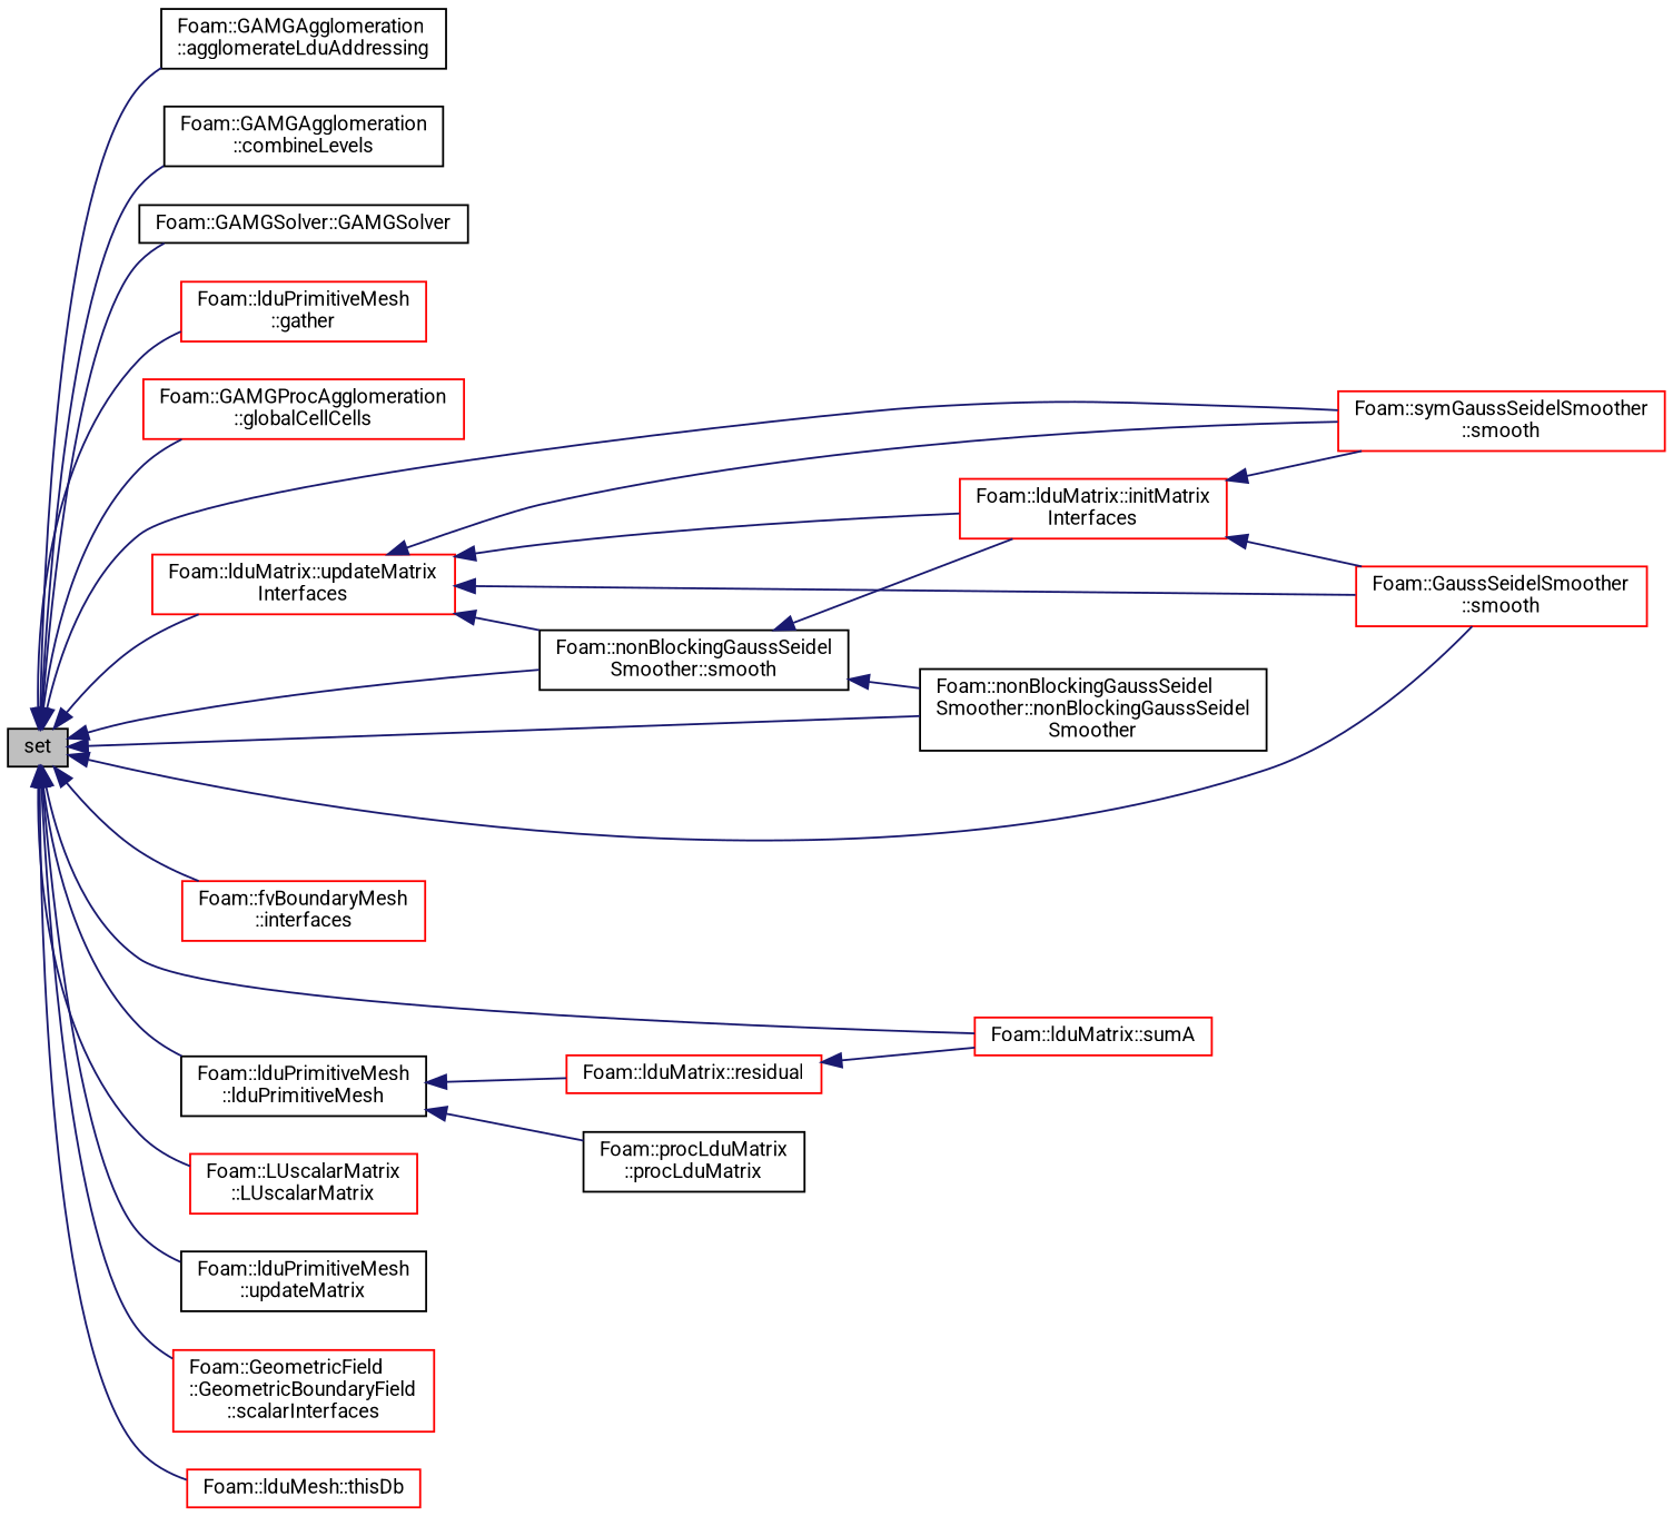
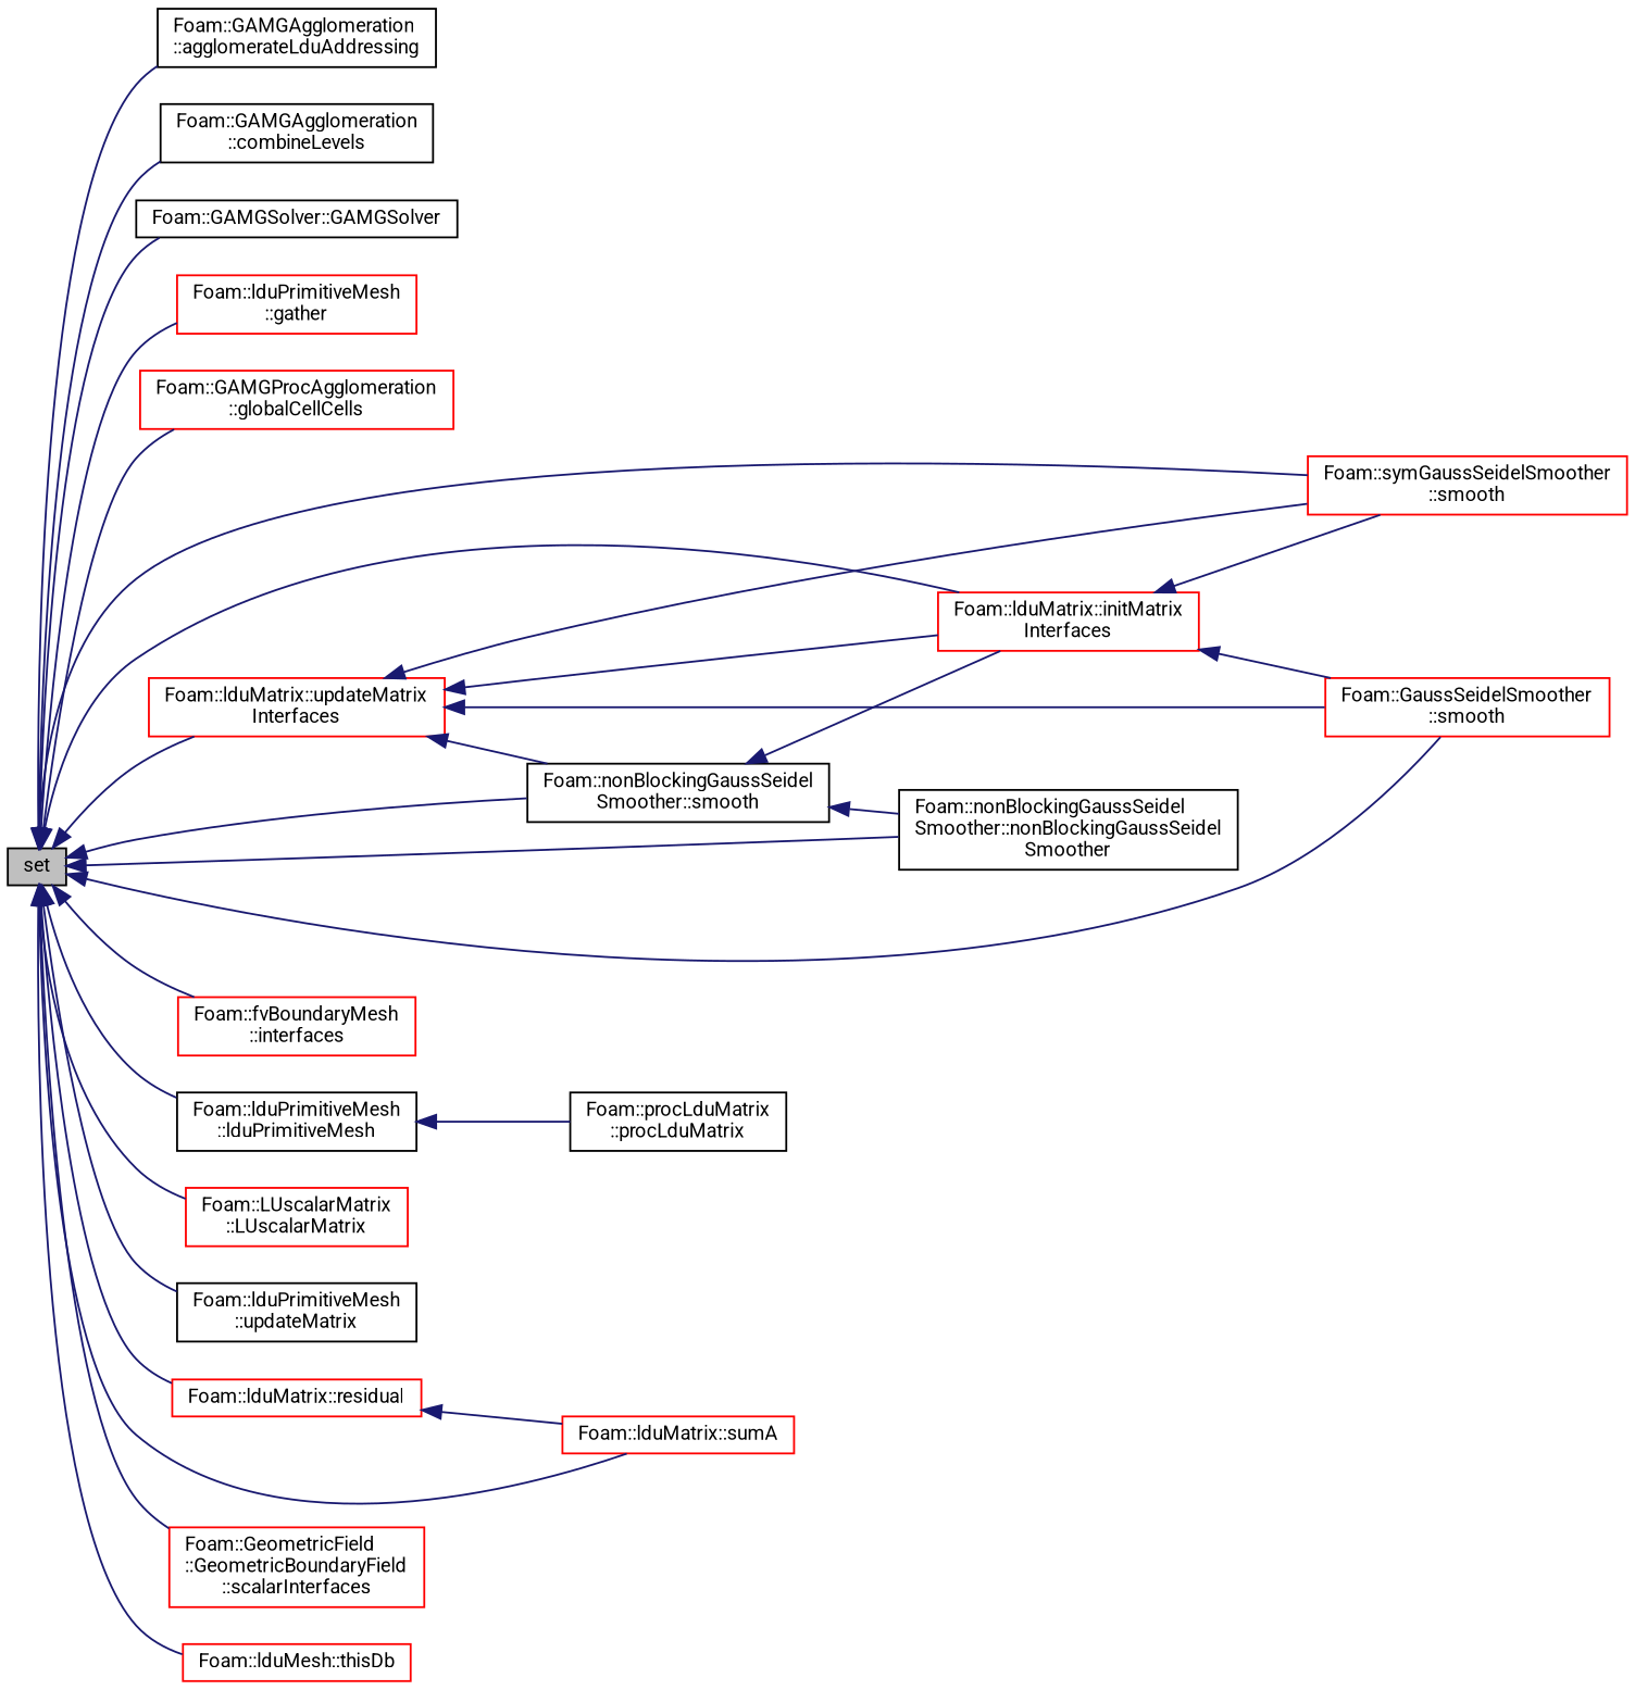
  digraph {
    fontname=Roboto
    rankdir=LR
    node [color=red fontname=Roboto fontsize=10 shape=record]
    edge [color=midnightblue dir=back fontname=Roboto fontsize=10 labelfontname=FreeSans labelfontsize=10 style=solid]
    n1 [color=black fillcolor=grey75 fontcolor=black height=0.2 label=set style=filled width=0.4]
    n2 [color=black height=0.2 label="Foam::GAMGAgglomeration\l::agglomerateLduAddressing" width=0.4]
    n3 [color=black height=0.2 label="Foam::GAMGAgglomeration\l::combineLevels" width=0.4]
    n4 [color=black height=0.2 label="Foam::GAMGSolver::GAMGSolver" width=0.4]
    n5 [height=0.2 label="Foam::lduPrimitiveMesh\l::gather" width=0.4]
    n6 [height=0.2 label="Foam::GAMGProcAgglomeration\l::globalCellCells" width=0.4]
    n7 [height=0.2 label="Foam::lduMatrix::initMatrix\lInterfaces" width=0.4]
    n8 [height=0.2 label="Foam::symGaussSeidelSmoother\l::smooth" width=0.4]
    n9 [height=0.2 label="Foam::GaussSeidelSmoother\l::smooth" width=0.4]
    n10 [color=black height=0.2 label="Foam::nonBlockingGaussSeidel\lSmoother::smooth" width=0.4]
    n11 [color=black height=0.2 label="Foam::nonBlockingGaussSeidel\lSmoother::nonBlockingGaussSeidel\lSmoother" width=0.4]
    n12 [height=0.2 label="Foam::fvBoundaryMesh\l::interfaces" width=0.4]
    n13 [color=black height=0.2 label="Foam::lduPrimitiveMesh\l::lduPrimitiveMesh" width=0.4]
    n14 [height=0.2 label="Foam::LUscalarMatrix\l::LUscalarMatrix" width=0.4]
    n15 [color=black height=0.2 label="Foam::lduPrimitiveMesh\l::updateMatrix" width=0.4]
    n16 [height=0.2 label="Foam::lduMatrix::residual" width=0.4]
    n17 [height=0.2 label="Foam::lduMatrix::sumA" width=0.4]
    n18 [height=0.2 label="Foam::GeometricField\l::GeometricBoundaryField\l::scalarInterfaces" width=0.4]
    n19 [height=0.2 label="Foam::lduMesh::thisDb" width=0.4]
    n20 [height=0.2 label="Foam::lduMatrix::updateMatrix\lInterfaces" width=0.4]
    n21 [color=black height=0.2 label="Foam::procLduMatrix\l::procLduMatrix" width=0.4]
    n1 -> n2
    n1 -> n3
    n1 -> n4
    n1 -> n5
    n1 -> n6
+   n1 -> n7
    n1 -> n8
    n1 -> n9
    n1 -> n10
    n1 -> n11
    n1 -> n12
    n1 -> n13
    n1 -> n14
    n1 -> n15
-   n13 -> n16
+   n1 -> n16
    n1 -> n17
    n1 -> n18
    n1 -> n19
    n1 -> n20
    n7 -> n8
    n7 -> n9
    n10 -> n7
    n10 -> n11
    n13 -> n21
    n16 -> n17
    n20 -> n7
    n20 -> n8
    n20 -> n9
    n20 -> n10
  }
